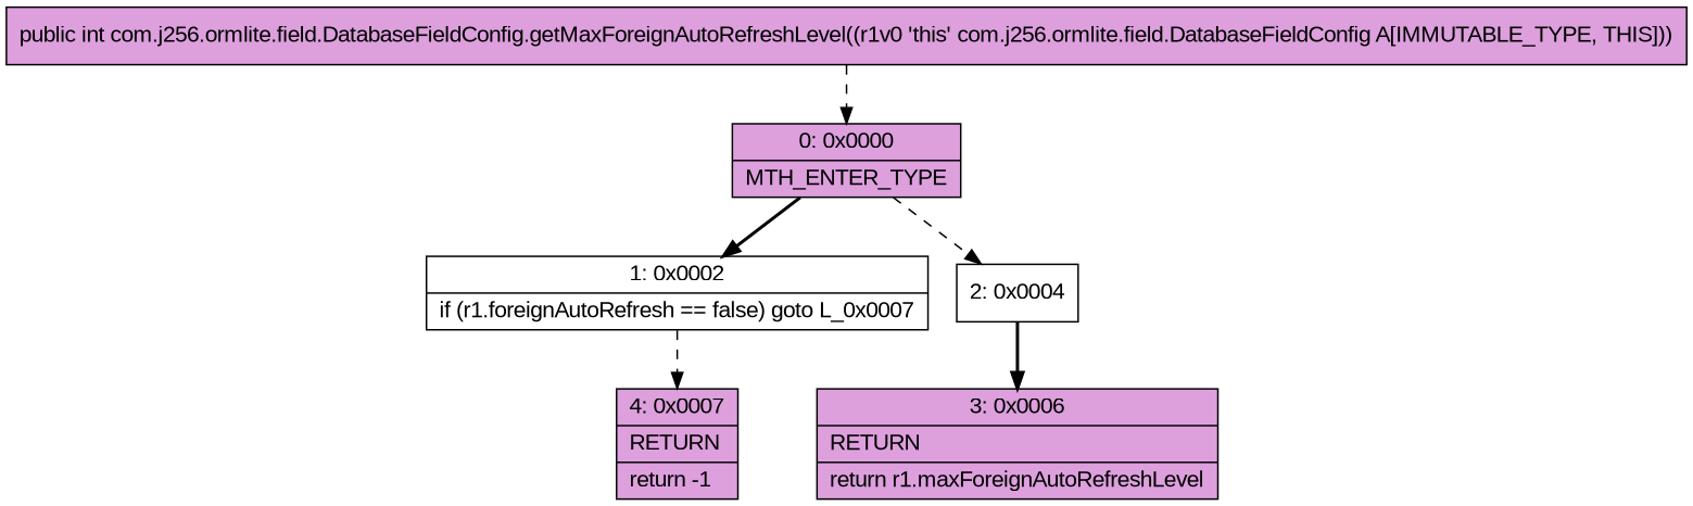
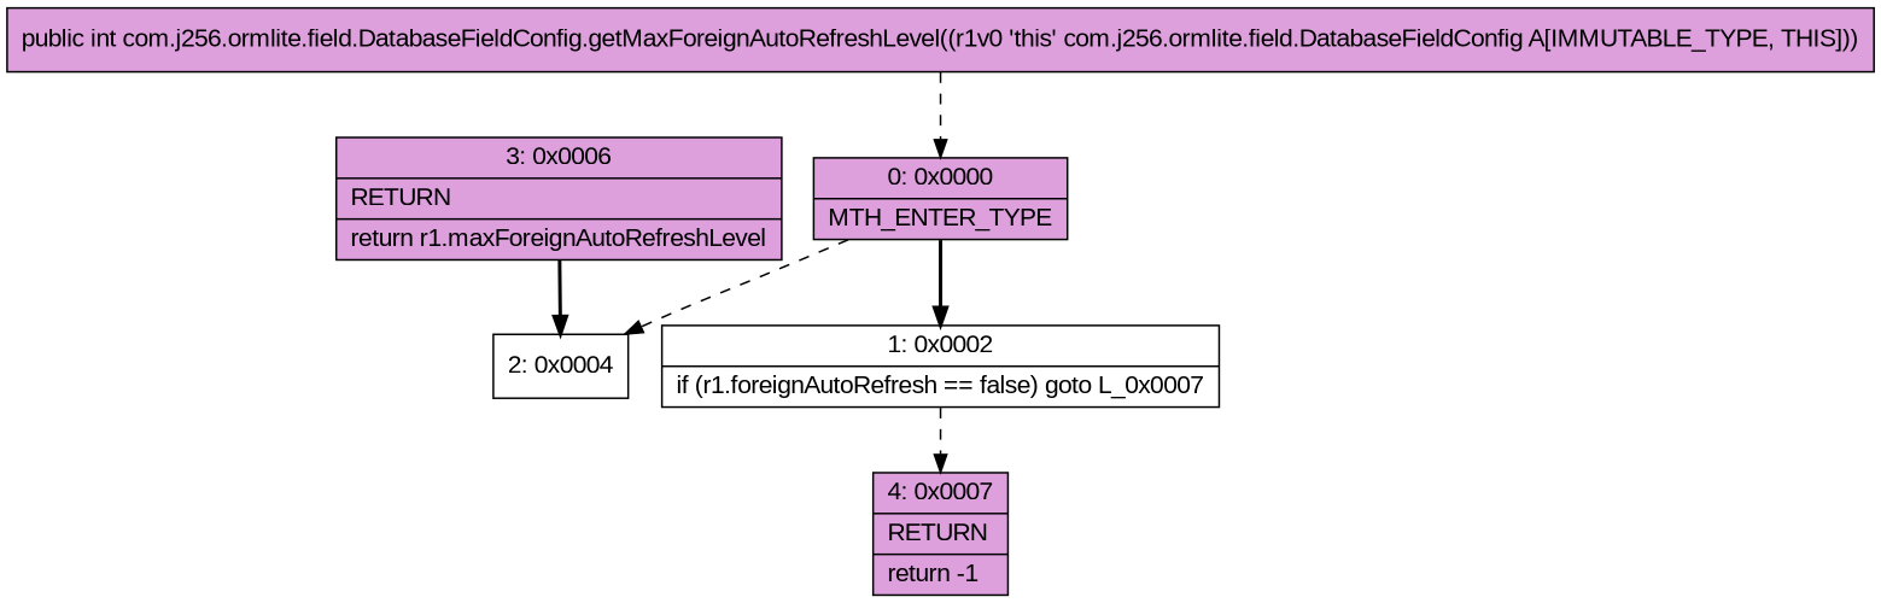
  digraph {
    fontname="Liberation Sans"
    node [fillcolor=plum fontname="Liberation Sans" shape=record style=filled]
    edge [fontname="Liberation Sans" style=dashed]
    n1 [label="{0\:\ 0x0000|MTH_ENTER_TYPE\l}"]
    n2 [fillcolor=white label="{1\:\ 0x0002|if (r1.foreignAutoRefresh == false) goto L_0x0007\l}"]
    n3 [fillcolor=white label="{2\:\ 0x0004}"]
    n4 [label="{4\:\ 0x0007|RETURN\l|return \-1\l}"]
    n5 [label="{3\:\ 0x0006|RETURN\l|return r1.maxForeignAutoRefreshLevel\l}"]
    n6 [label="{public int com.j256.ormlite.field.DatabaseFieldConfig.getMaxForeignAutoRefreshLevel((r1v0 'this' com.j256.ormlite.field.DatabaseFieldConfig A[IMMUTABLE_TYPE, THIS])) }"]
    n1 -> n2 [style=bold]
    n1 -> n3
    n2 -> n4
-   n3 -> n5 [style=bold]
+   n5 -> n3 [style=bold]
    n6 -> n1
  }
